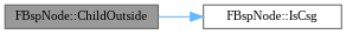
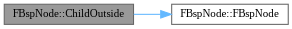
  digraph {
    rankdir=LR
    fontname="Liberation Serif"
    node [fontname="Liberation Serif" fontsize=10 shape=box style=filled]
    n1 [color=gray40 fillcolor=grey60 fontcolor=black height=0.2 label="FBspNode::ChildOutside" width=0.4]
-   n2 [color=grey40 fillcolor=white height=0.2 label="FBspNode::IsCsg" width=0.4]
+   n2 [color=grey40 fillcolor=white height=0.2 label="FBspNode::FBspNode" width=0.4]
    n1 -> n2 [color=steelblue1 fontname="Liberation Serif" fontsize=10 labelfontname=Helvetica labelfontsize=10 style=solid]
  }
